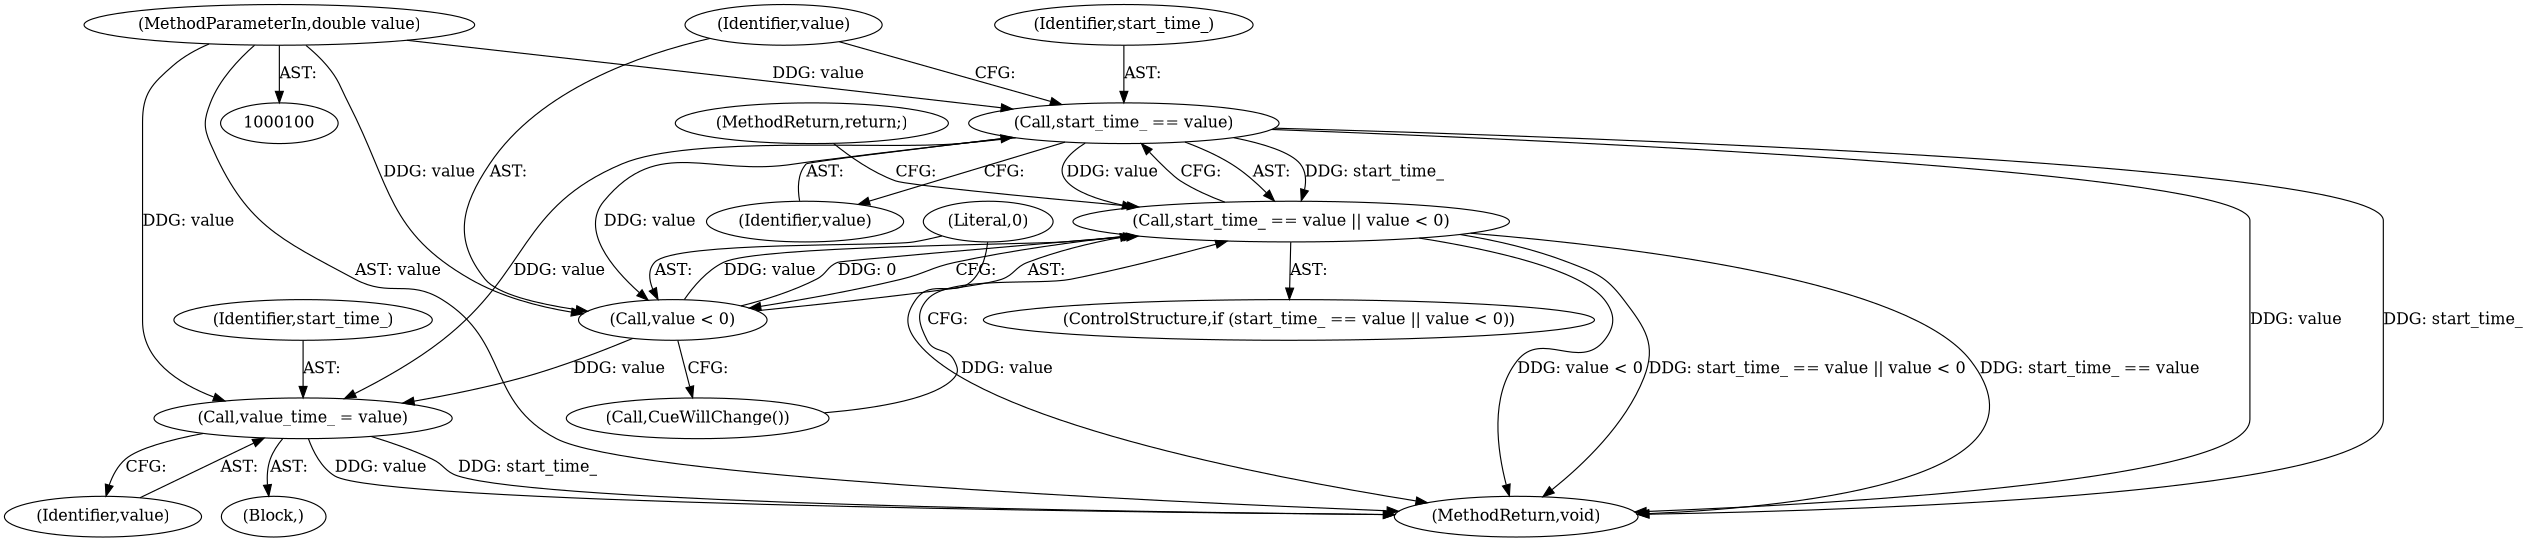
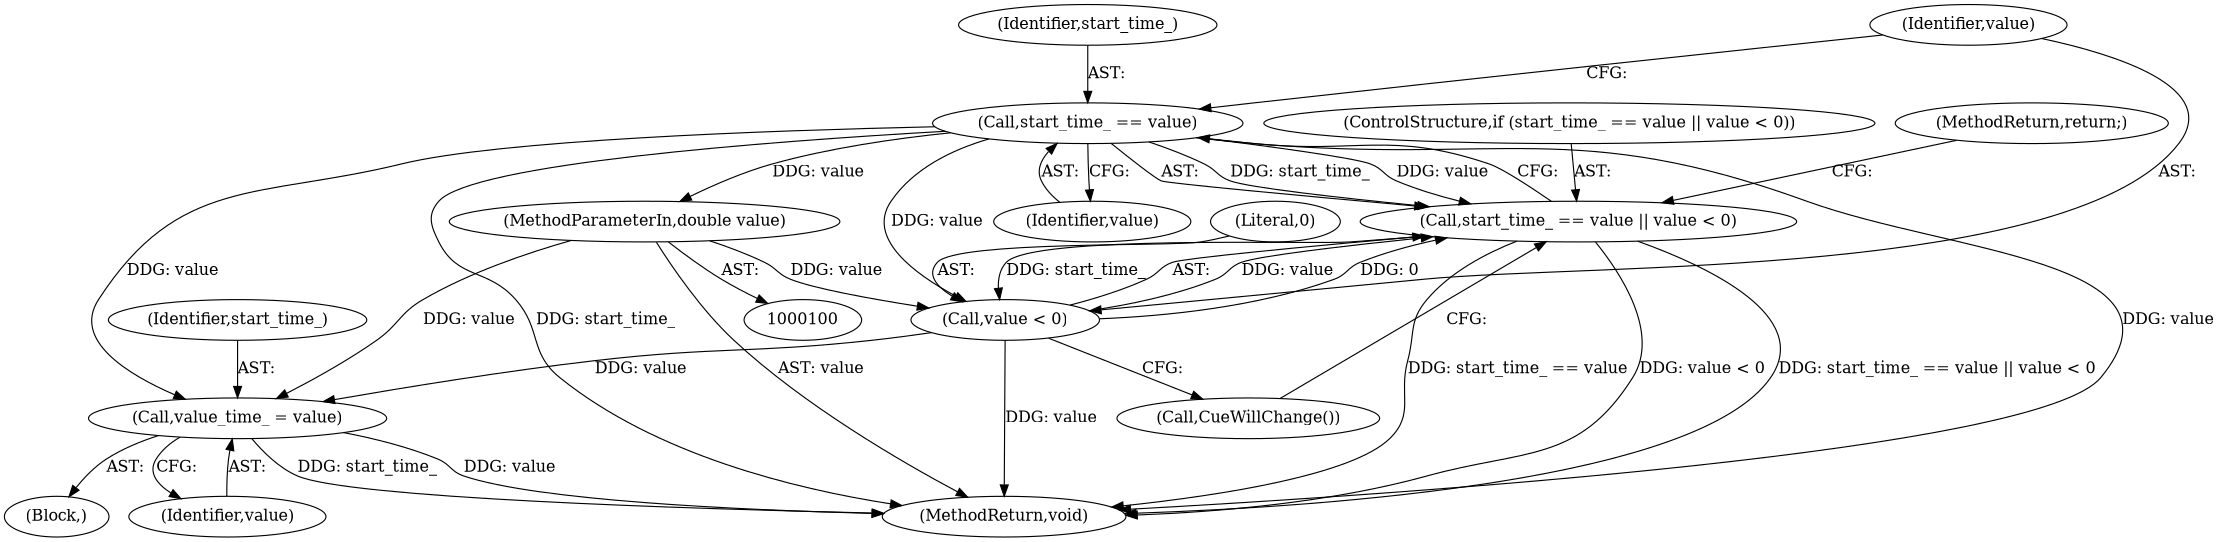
  digraph {
    n1 [label="(Call,start_time_ == value)"]
    n2 [label="(Call,start_time_ == value || value < 0)"]
    n3 [label="(Call,value < 0)"]
    n4 [label="(Call,value_time_ = value)"]
    n5 [label="(Identifier,value)"]
    n6 [label="(MethodReturn,void)"]
    n7 [label="(ControlStructure,if (start_time_ == value || value < 0))"]
    n8 [label="(Call,CueWillChange())"]
    n9 [label="(Identifier,value)"]
    n10 [label="(Block,)"]
    n11 [label="(MethodParameterIn,double value)"]
    1000100
    n13 [label="(Literal,0)"]
    n14 [label="(MethodReturn,return;)"]
    n15 [label="(Identifier,start_time_)"]
    n16 [label="(Identifier,start_time_)"]
    n17 [label="(Identifier,value)"]
    n1 -> n2 [label="AST: "]
    n1 -> n2 [label="DDG: start_time_"]
    n1 -> n2 [label="DDG: value"]
    n1 -> n3 [label="DDG: value"]
    n1 -> n4 [label="DDG: value"]
    n1 -> n5 [label="CFG: "]
    n1 -> n6 [label="DDG: value"]
    n1 -> n6 [label="DDG: start_time_"]
    n2 -> n1 [label="CFG: "]
-   n2 -> n3 [label="CFG: "]
+   n2 -> n3 [label="DDG: start_time_"]
    n2 -> n6 [label="DDG: value < 0"]
    n2 -> n6 [label="DDG: start_time_ == value || value < 0"]
    n2 -> n6 [label="DDG: start_time_ == value"]
-   n2 -> n7 [label="AST: "]
+   n7 -> n2 [label="AST: "]
    n3 -> n2 [label="AST: "]
    n3 -> n2 [label="DDG: value"]
    n3 -> n2 [label="DDG: 0"]
    n3 -> n4 [label="DDG: value"]
-   n13 -> n6 [label="DDG: value"]
+   n3 -> n6 [label="DDG: value"]
    n3 -> n8 [label="CFG: "]
    n4 -> n6 [label="DDG: start_time_"]
    n4 -> n6 [label="DDG: value"]
    n4 -> n9 [label="CFG: "]
    n4 -> n10 [label="AST: "]
    n5 -> n1 [label="AST: "]
    n8 -> n2 [label="CFG: "]
    n9 -> n4 [label="AST: "]
-   n11 -> n1 [label="DDG: value"]
+   n1 -> n11 [label="DDG: value"]
    n11 -> n3 [label="DDG: value"]
    n11 -> n4 [label="DDG: value"]
    n11 -> n6 [label="AST: value"]
    n11 -> 1000100 [label="AST: "]
    n13 -> n3 [label="AST: "]
    n14 -> n2 [label="CFG: "]
    n15 -> n1 [label="AST: "]
    n16 -> n4 [label="AST: "]
    n17 -> n1 [label="CFG: "]
    n17 -> n3 [label="AST: "]
  }
